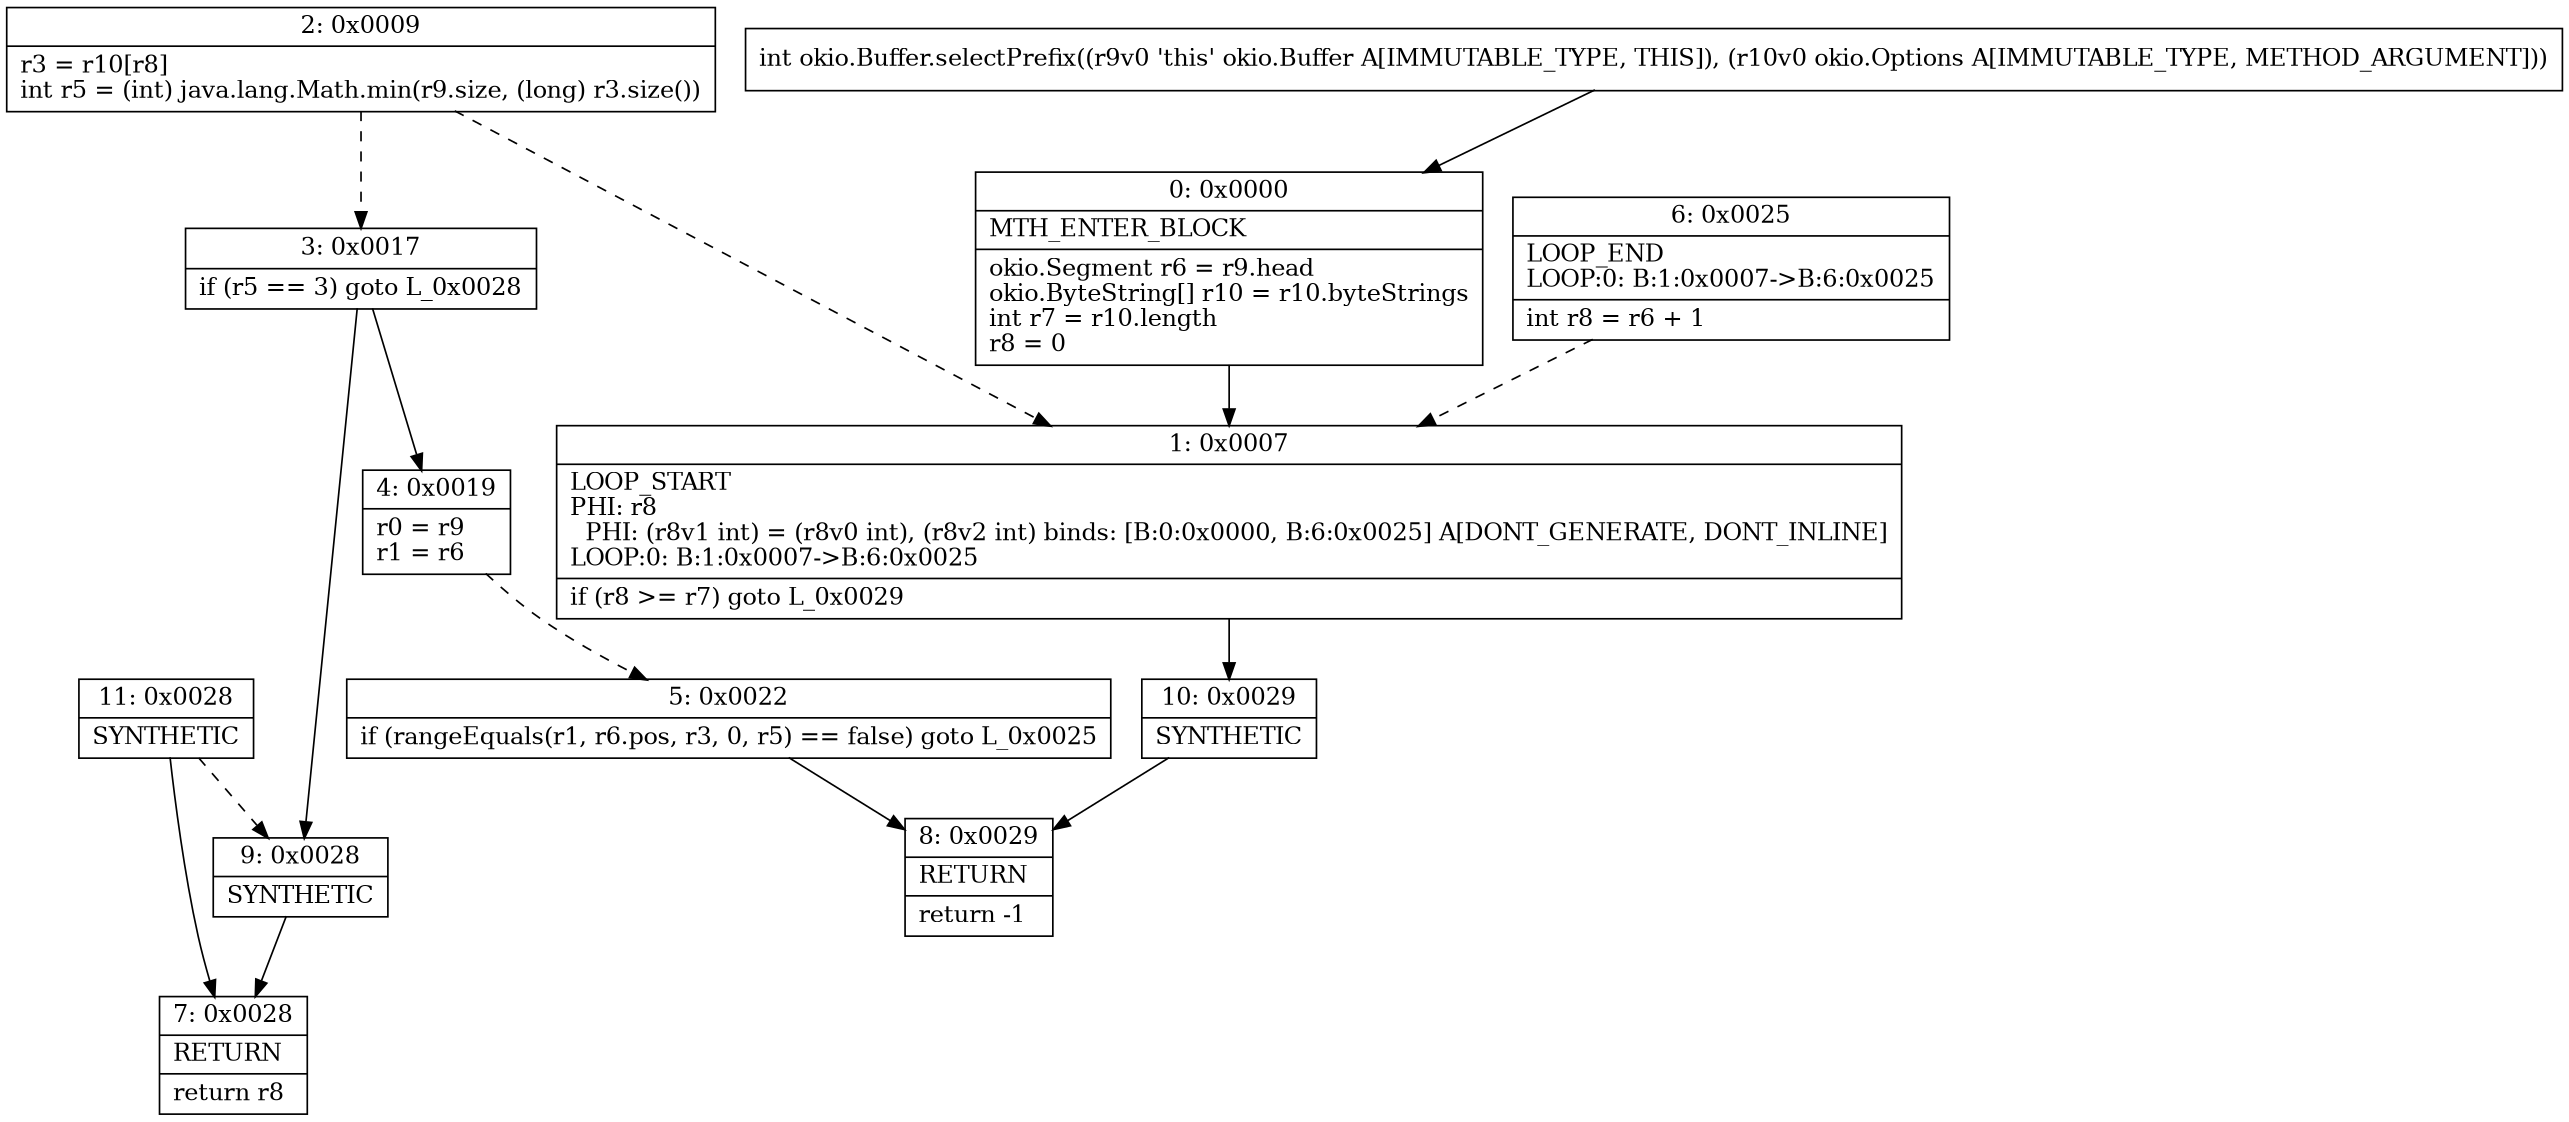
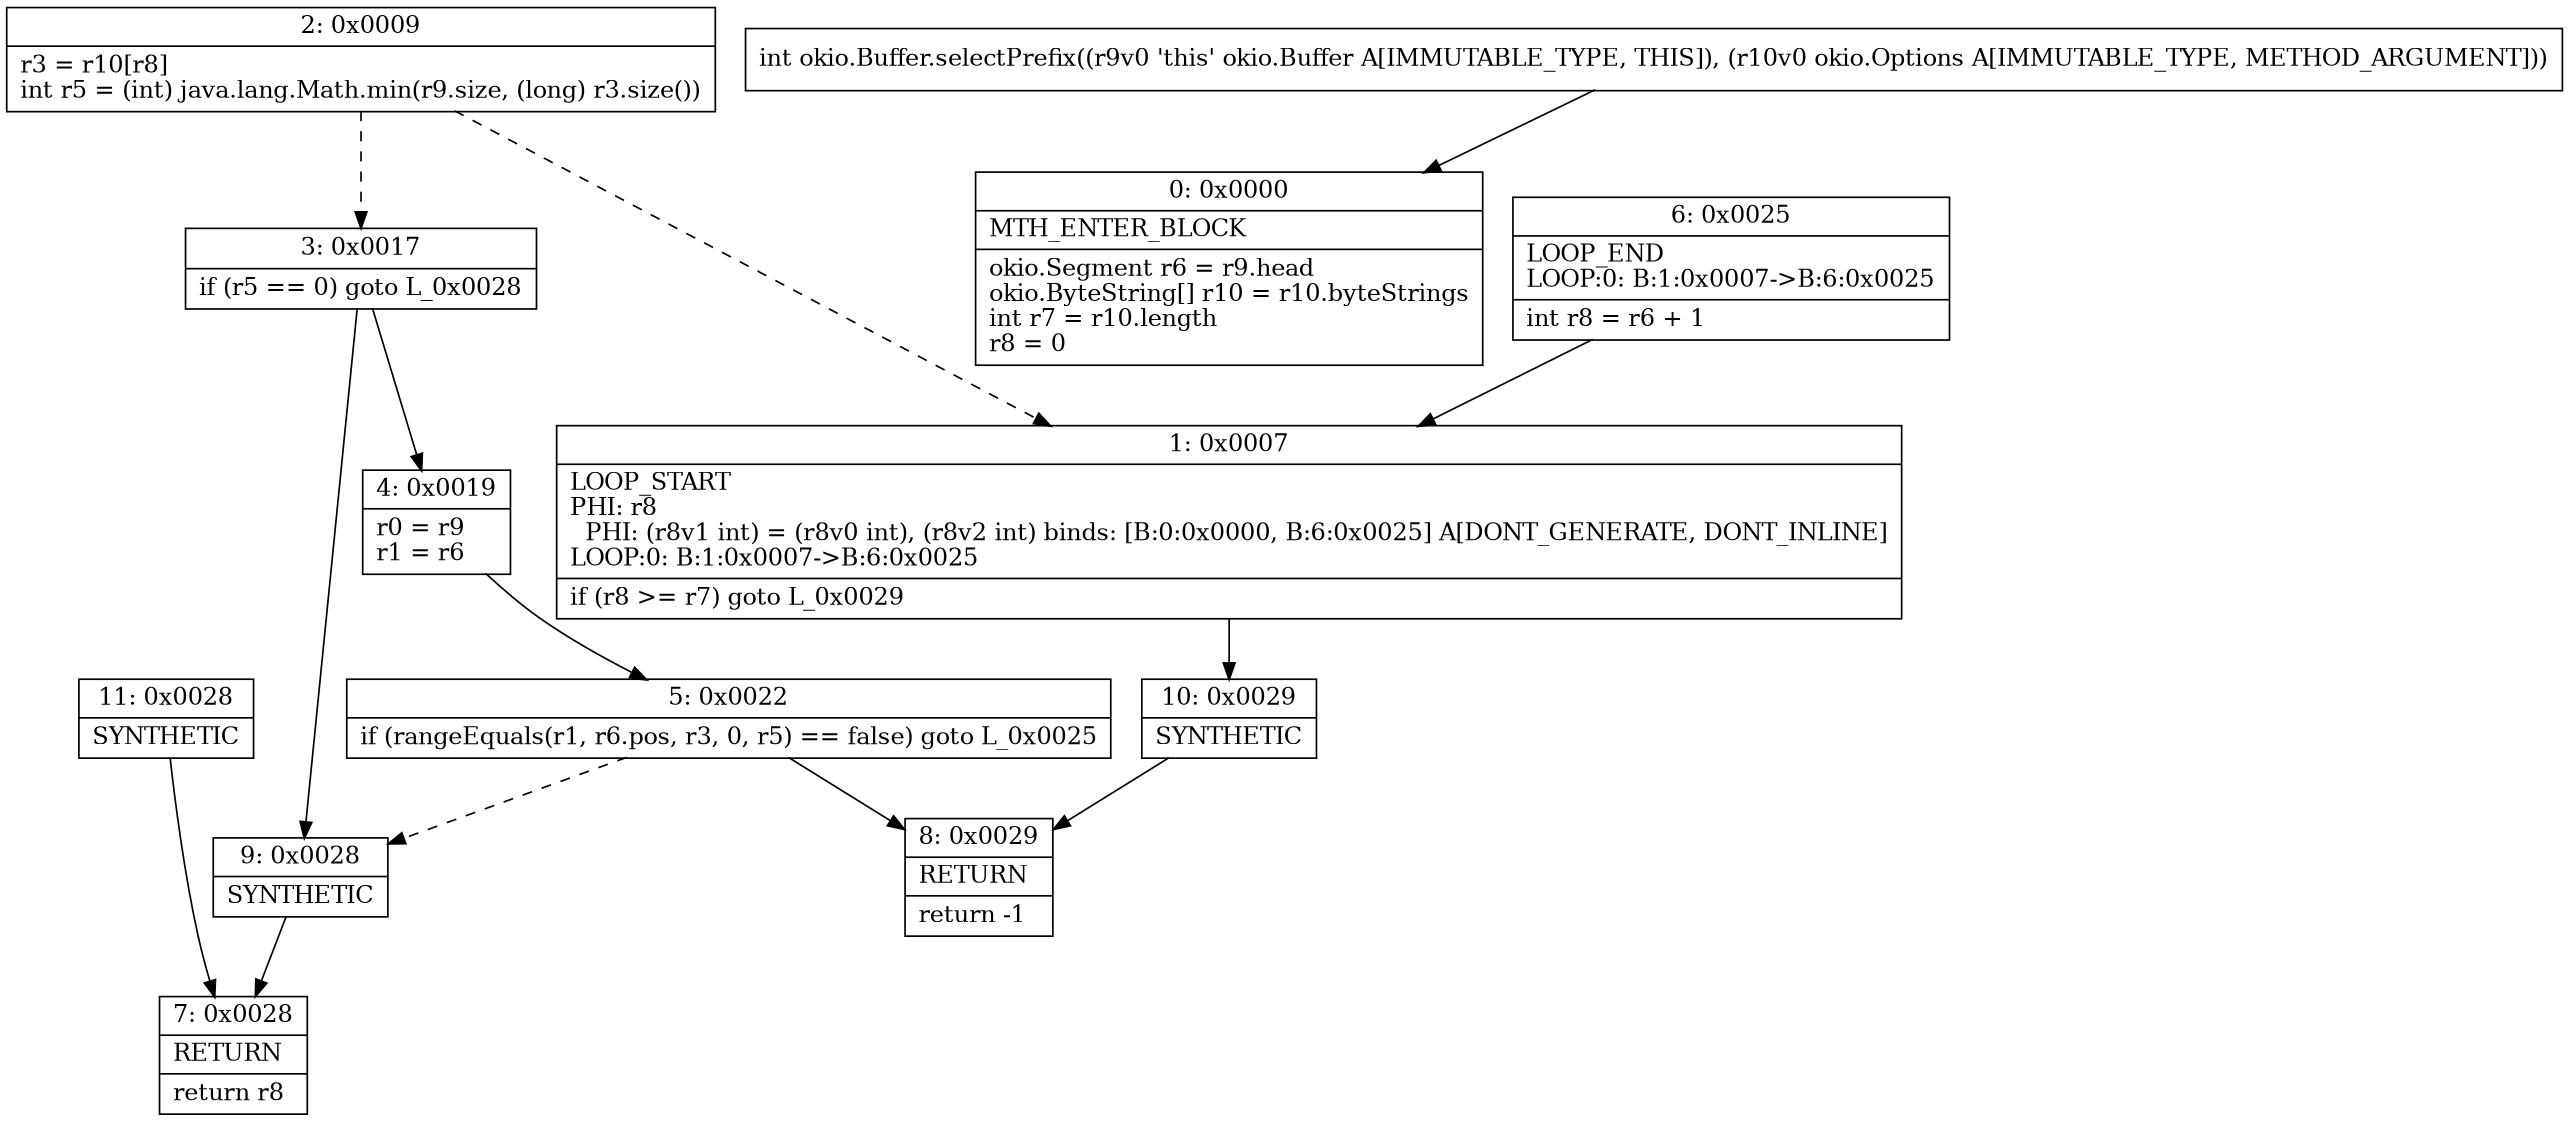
  digraph {
    node [shape=record]
    n1 [label="{0\:\ 0x0000|MTH_ENTER_BLOCK\l|okio.Segment r6 = r9.head\lokio.ByteString[] r10 = r10.byteStrings\lint r7 = r10.length\lr8 = 0\l}"]
    n2 [label="{1\:\ 0x0007|LOOP_START\lPHI: r8 \l  PHI: (r8v1 int) = (r8v0 int), (r8v2 int) binds: [B:0:0x0000, B:6:0x0025] A[DONT_GENERATE, DONT_INLINE]\lLOOP:0: B:1:0x0007\-\>B:6:0x0025\l|if (r8 \>= r7) goto L_0x0029\l}"]
    n3 [label="{10\:\ 0x0029|SYNTHETIC\l}"]
    n4 [label="{2\:\ 0x0009|r3 = r10[r8]\lint r5 = (int) java.lang.Math.min(r9.size, (long) r3.size())\l}"]
-   n5 [label="{3\:\ 0x0017|if (r5 == 3) goto L_0x0028\l}"]
+   n5 [label="{3\:\ 0x0017|if (r5 == 0) goto L_0x0028\l}"]
    n6 [label="{8\:\ 0x0029|RETURN\l|return \-1\l}"]
    n7 [label="{4\:\ 0x0019|r0 = r9\lr1 = r6\l}"]
    n8 [label="{9\:\ 0x0028|SYNTHETIC\l}"]
    n9 [label="{5\:\ 0x0022|if (rangeEquals(r1, r6.pos, r3, 0, r5) == false) goto L_0x0025\l}"]
    n10 [label="{11\:\ 0x0028|SYNTHETIC\l}"]
    n11 [label="{7\:\ 0x0028|RETURN\l|return r8\l}"]
    n12 [label="{6\:\ 0x0025|LOOP_END\lLOOP:0: B:1:0x0007\-\>B:6:0x0025\l|int r8 = r6 + 1\l}"]
    n13 [label="{int okio.Buffer.selectPrefix((r9v0 'this' okio.Buffer A[IMMUTABLE_TYPE, THIS]), (r10v0 okio.Options A[IMMUTABLE_TYPE, METHOD_ARGUMENT])) }"]
-   n1 -> n2
    n2 -> n3
    n3 -> n6
    n4 -> n2 [style=dashed]
    n4 -> n5 [style=dashed]
    n5 -> n7 [style=solid]
    n5 -> n8
-   n7 -> n9 [style=dashed]
+   n7 -> n9
    n8 -> n11
    n9 -> n6
-   n10 -> n8 [style=dashed]
+   n9 -> n8 [style=dashed]
    n10 -> n11
-   n12 -> n2 [style=dashed]
+   n12 -> n2
    n13 -> n1
  }
